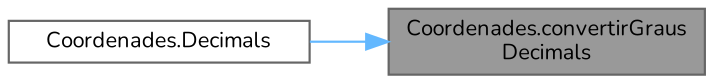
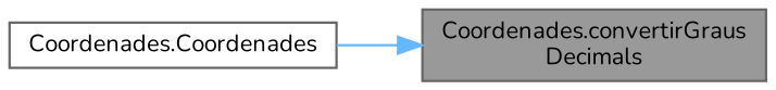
  digraph {
    rankdir=RL
    fontname=Nunito
    node [fontname=Nunito fontsize=10 shape=box style=filled]
    n1 [color=gray40 fillcolor=grey60 fontcolor=black height=0.2 label="Coordenades.convertirGraus\lDecimals" width=0.4]
-   n2 [color=grey40 fillcolor=white height=0.2 label="Coordenades.Decimals" width=0.4]
+   n2 [color=grey40 fillcolor=white height=0.2 label="Coordenades.Coordenades" width=0.4]
    n1 -> n2 [color=steelblue1 dir=back fontname=Nunito fontsize=10 labelfontname=Helvetica labelfontsize=10 style=solid]
  }
